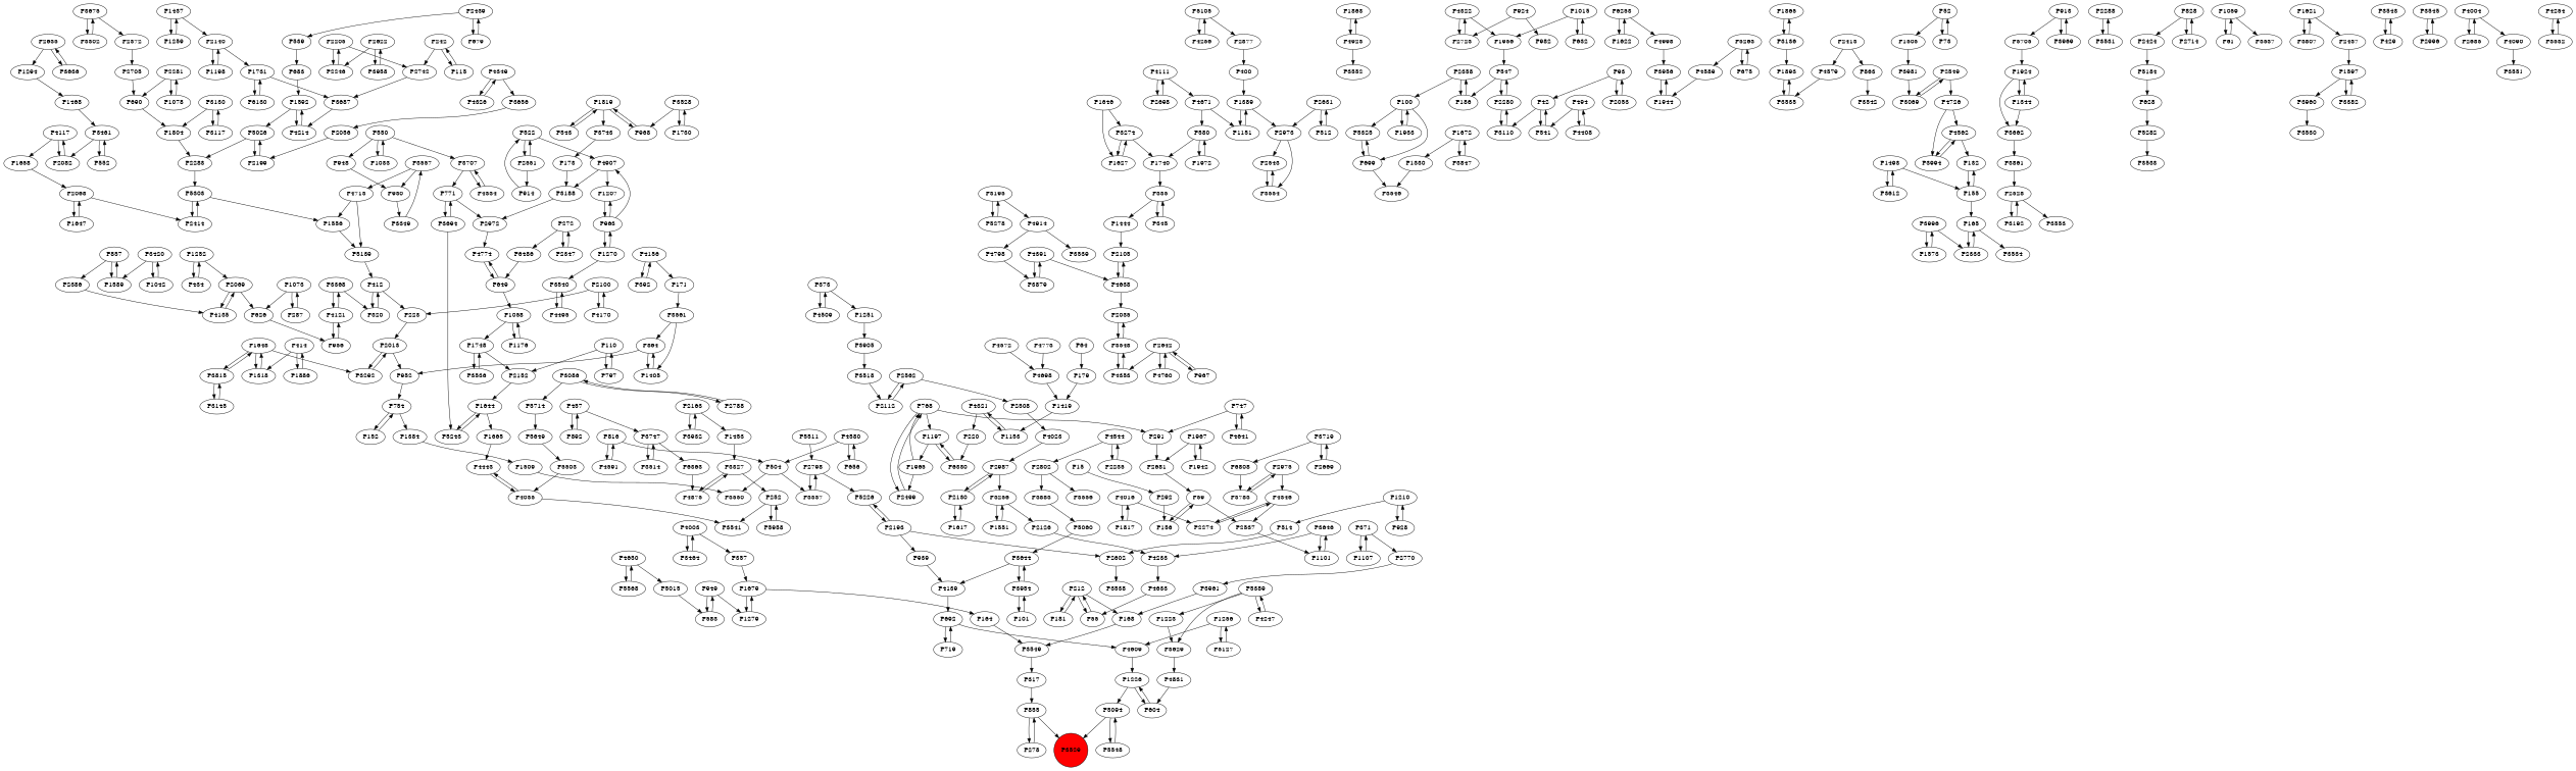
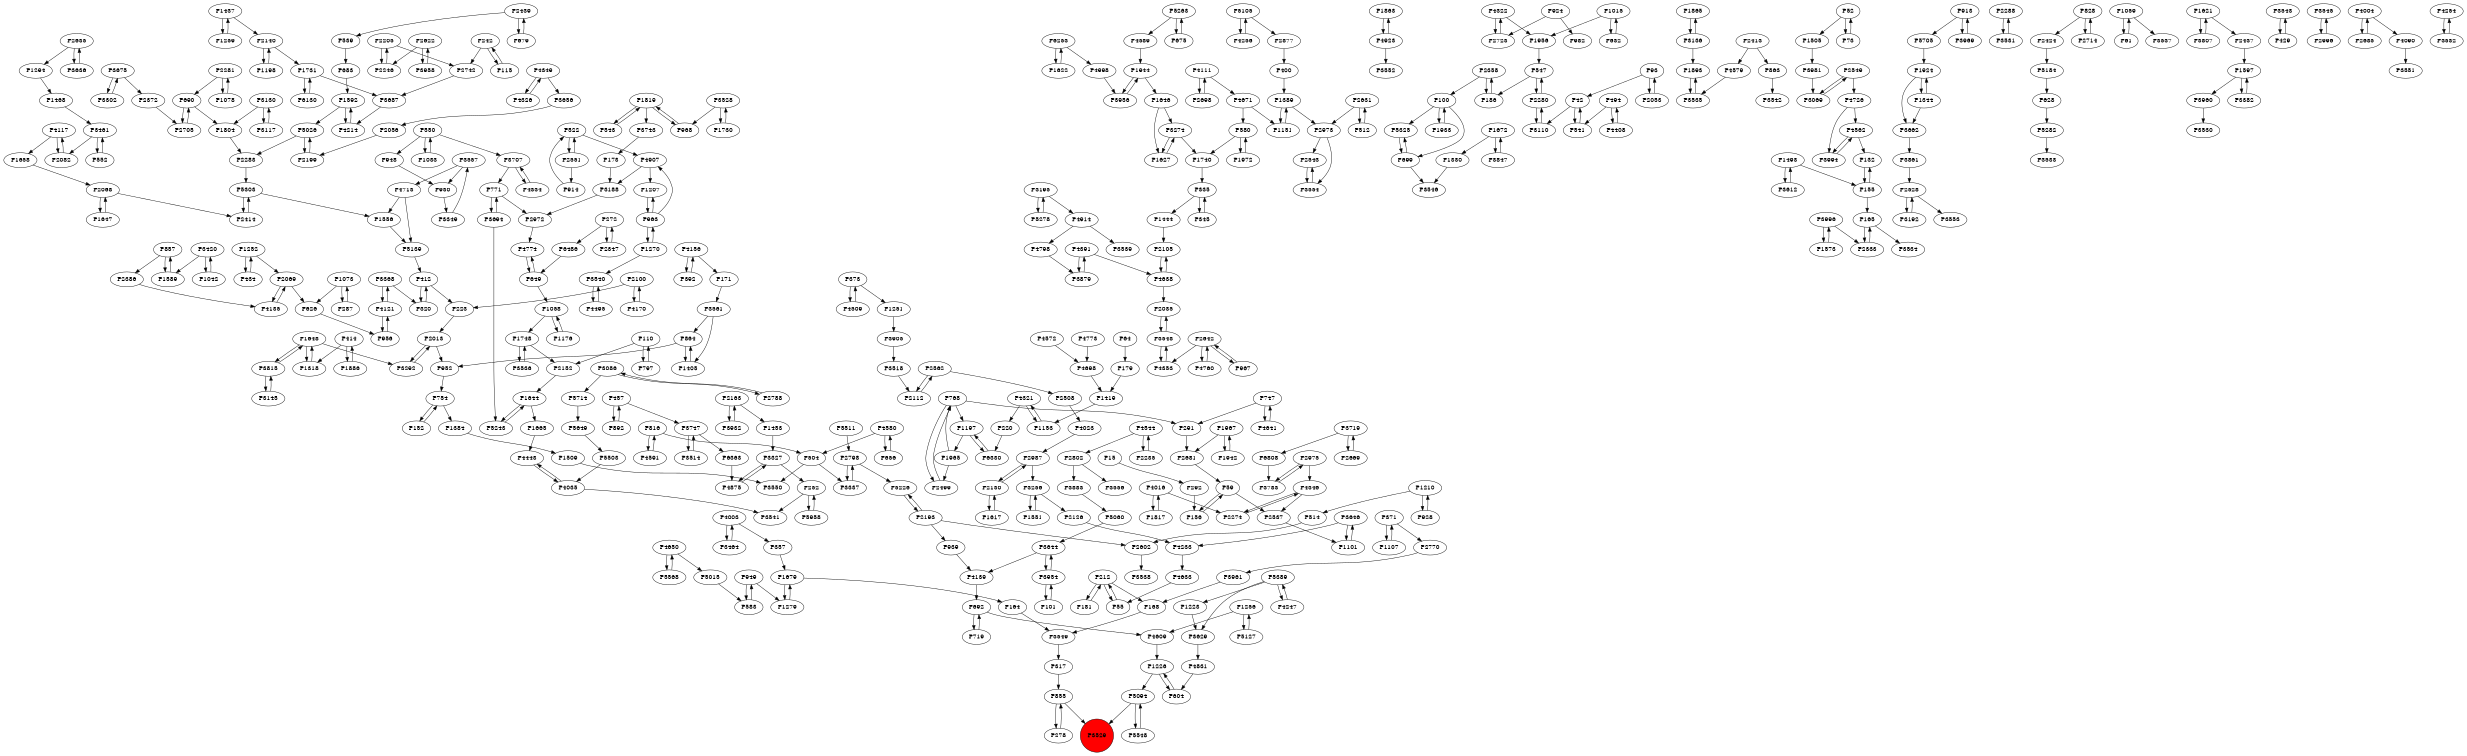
  digraph {
    P5511
    P2798
    P3337
    P5226
    P2193
    P4003
    P357
    P3464
    P1679
    P1279
    P164
    P168
    P3549
    P317
    P855
    P2973
    P2543
    P3554
    P3188
    P2972
    P4774
    P649
    P1863
    P4923
    P3552
    P3905
    P3518
    P2112
    P2562
    P5325
    P699
    P3546
    P2358
    P100
    P186
    P1933
    P816
    P4591
    P504
    P3550
    P5303
    P1556
    P2414
    P5139
    P412
    P2508
    P4023
    P2802
    P3883
    P3556
    P5060
    P3644
    P6253
    P1622
    P4998
    P3956
    P1865
    P3136
    P1893
    P3535
    P924
    P982
    P2723
    P4322
    P4726
    P4562
    P3994
    P132
    P155
    P1819
    P3743
    P968
    P543
    P173
    P3958
    P2622
    P2246
    P2205
    P5568
    P4650
    P5015
    P583
    P3195
    P5278
    P4914
    P4798
    P3539
    P580
    P1740
    P1972
    P335
    P1444
    P345
    P939
    P4139
    P2602
    P692
    P3538
    P3879
    P4408
    P494
    P541
    P42
    P1646
    P3274
    P1627
    P181
    P212
    P55
    P1453
    P3327
    P252
    P4875
    P3541
    P5958
    P5705
    P1924
    P3662
    P1344
    P3861
    P2288
    P3531
    P828
    P2424
    P2714
    P5184
    P628
    P1252
    P434
    P2069
    P4135
    P626
    P242
    P115
    P2742
    P3687
    P1256
    P5127
    P4609
    P1226
    P768
    P1197
    P2499
    P291
    P6330
    P1965
    P2681
    P3954
    P101
    P5548
    P5094
    P3529 [fillcolor=red shape=circle style=filled]
    P1804
    P2283
    P4773
    P4698
    P1419
    P1153
    P4391
    P4638
    P2035
    P2105
    P3548
    P4121
    P3368
    P956
    P320
    P2130
    P2987
    P1617
    P3256
    P1551
    P2126
    P3719
    P6808
    P2669
    P3783
    P2975
    P1059
    P61
    P3537
    P3302
    P3675
    P2372
    P2705
    P4353
    P2056
    P2199
    P5026
    P292
    P156
    P15
    P59
    P3461
    P552
    P2082
    P4117
    P2100
    P223
    P4170
    P2013
    P952
    P3292
    P2642
    P4760
    P967
    P3646
    P4233
    P1101
    P4633
    P4016
    P1817
    P2274
    P4346
    P754
    P1384
    P152
    P1509
    P1731
    P6130
    P4214
    P1505
    P3981
    P3069
    P2549
    P913
    P3969
    P1389
    P1151
    P2439
    P539
    P679
    P683
    P1592
    P690
    P3110
    P2280
    P4035
    P4443
    P1251
    P547
    P5282
    P3533
    P457
    P3747
    P892
    P6363
    P3514
    P2437
    P1597
    P3960
    P3382
    P3530
    P2537
    P1437
    P2140
    P1259
    P1198
    P1665
    P4713
    P414
    P1318
    P1886
    P1648
    P3815
    P4321
    P220
    P165
    P2333
    P3534
    P1493
    P3612
    P1658
    P2068
    P4349
    P4326
    P3656
    P3543
    P429
    P3192
    P2528
    P3553
    P3545
    P2996
    P4256
    P5105
    P2877
    P400
    P1647
    P5243
    P1644
    P914
    P522
    P2551
    P4907
    P1207
    P3130
    P3117
    P179
    P2631
    P512
    P604
    P949
    P52
    P73
    P864
    P1405
    P857
    P2386
    P1589
    P3557
    P930
    P3349
    P1956
    P1058
    P1748
    P1176
    P3536
    P2152
    P4641
    P747
    P272
    P6486
    P2347
    P4544
    P2235
    P4004
    P2685
    P4090
    P3551
    P3961
    P1468
    P550
    P3707
    P948
    P1033
    P771
    P4334
    P3694
    P1944
    P1223
    P3629
    P4831
    P1573
    P3996
    P4254
    P3532
    P3420
    P1042
    P3528
    P1730
    P371
    P2770
    P1107
    P3086
    P5714
    P2788
    P5649
    P5503
    P963
    P2413
    P4579
    P863
    P3542
    P1073
    P287
    P3807
    P1621
    P171
    P3561
    P1270
    P3540
    P797
    P110
    P1210
    P514
    P928
    P392
    P4156
    P4572
    P3847
    P1672
    P1330
    P4495
    P2635
    P1294
    P3636
    P278
    P93
    P2053
    P2281
    P1078
    P3145
    P4509
    P373
    P1015
    P632
    P5389
    P4247
    P4580
    P656
    P4589
    P4111
    P2698
    P4671
    P1942
    P1967
    P2163
    P3932
    P719
    P5263
    P675
    P64
    P5511 -> P2798
    P2798 -> P3337
    P2798 -> P5226
    P3337 -> P2798
    P5226 -> P2193
    P2193 -> P5226
    P2193 -> P939
    P2193 -> P2602
    P4003 -> P357
    P4003 -> P3464
    P357 -> P1679
    P3464 -> P4003
    P1679 -> P1279
    P1679 -> P164
    P1279 -> P1679
    P164 -> P3549
    P168 -> P3549
    P3549 -> P317
    P317 -> P855
    P855 -> P3529
    P855 -> P278
    P2973 -> P2543
    P2973 -> P3554
    P2543 -> P3554
    P3554 -> P2543
    P3188 -> P2972
    P2972 -> P4774
    P4774 -> P649
    P649 -> P4774
    P649 -> P1058
    P1863 -> P4923
    P4923 -> P1863
    P4923 -> P3552
    P3905 -> P3518
    P3518 -> P2112
    P2112 -> P2562
    P2562 -> P2112
    P2562 -> P2508
    P5325 -> P699
    P699 -> P5325
    P699 -> P3546
    P2358 -> P100
    P2358 -> P186
    P100 -> P5325
    P100 -> P699
    P100 -> P1933
    P186 -> P2358
    P1933 -> P100
    P816 -> P4591
    P816 -> P504
    P4591 -> P816
    P504 -> P3337
    P504 -> P3550
    P5303 -> P1556
    P5303 -> P2414
    P1556 -> P5139
    P2414 -> P5303
    P5139 -> P412
    P412 -> P320
    P412 -> P223
    P2508 -> P4023
    P4023 -> P2987
    P2802 -> P3883
    P2802 -> P3556
    P3883 -> P5060
    P5060 -> P3644
    P3644 -> P4139
    P3644 -> P3954
    P6253 -> P1622
    P6253 -> P4998
    P1622 -> P6253
    P4998 -> P3956
    P3956 -> P1944
    P1865 -> P3136
    P3136 -> P1865
    P3136 -> P1893
    P1893 -> P3535
    P3535 -> P1893
    P924 -> P982
    P924 -> P2723
    P2723 -> P4322
    P4322 -> P2723
    P4322 -> P1956
    P4726 -> P4562
    P4726 -> P3994
    P4562 -> P3994
    P4562 -> P132
    P3994 -> P4562
    P132 -> P155
    P155 -> P132
    P155 -> P165
    P1819 -> P3743
    P1819 -> P968
    P1819 -> P543
    P3743 -> P173
    P968 -> P1819
    P543 -> P1819
    P173 -> P3188
    P3958 -> P2622
    P2622 -> P3958
    P2622 -> P2246
    P2246 -> P2205
    P2205 -> P2246
    P2205 -> P2742
    P5568 -> P4650
    P4650 -> P5568
    P4650 -> P5015
    P5015 -> P583
    P583 -> P949
    P3195 -> P5278
    P3195 -> P4914
    P5278 -> P3195
    P4914 -> P4798
    P4914 -> P3539
    P4798 -> P3879
    P580 -> P1740
    P580 -> P1972
    P1740 -> P335
    P1972 -> P580
    P335 -> P1444
    P335 -> P345
    P1444 -> P2105
    P345 -> P335
    P939 -> P4139
    P4139 -> P692
    P2602 -> P3538
    P692 -> P4609
    P692 -> P719
    P3879 -> P4391
    P4408 -> P494
    P494 -> P4408
    P494 -> P541
    P541 -> P42
    P42 -> P541
    P42 -> P3110
    P1646 -> P3274
    P1646 -> P1627
    P3274 -> P1740
    P3274 -> P1627
    P1627 -> P3274
    P181 -> P212
    P212 -> P168
    P212 -> P181
    P212 -> P55
    P55 -> P212
    P1453 -> P3327
    P3327 -> P252
    P3327 -> P4875
    P252 -> P3541
    P252 -> P5958
    P4875 -> P3327
    P5958 -> P252
    P5705 -> P1924
    P1924 -> P3662
    P1924 -> P1344
    P3662 -> P3861
    P1344 -> P1924
    P1344 -> P3662
    P3861 -> P2528
    P2288 -> P3531
    P3531 -> P2288
    P828 -> P2424
    P828 -> P2714
    P2424 -> P5184
    P2714 -> P828
    P5184 -> P628
    P628 -> P5282
    P1252 -> P434
    P1252 -> P2069
    P434 -> P1252
    P2069 -> P4135
    P2069 -> P626
    P4135 -> P2069
    P626 -> P956
    P242 -> P115
    P242 -> P2742
    P115 -> P242
    P2742 -> P3687
    P3687 -> P4214
    P1256 -> P5127
    P1256 -> P4609
    P5127 -> P1256
    P4609 -> P1226
    P1226 -> P5094
    P1226 -> P604
    P768 -> P1197
    P768 -> P2499
    P768 -> P291
    P1197 -> P6330
    P1197 -> P1965
    P2499 -> P768
    P291 -> P2681
    P6330 -> P1197
    P1965 -> P768
    P1965 -> P2499
    P2681 -> P59
    P3954 -> P3644
    P3954 -> P101
    P101 -> P3954
    P5548 -> P5094
    P5094 -> P5548
    P5094 -> P3529
    P1804 -> P2283
    P2283 -> P5303
    P4773 -> P4698
    P4698 -> P1419
    P1419 -> P1153
    P1153 -> P4321
    P4391 -> P3879
    P4391 -> P4638
    P4638 -> P2035
    P4638 -> P2105
    P2035 -> P3548
    P2105 -> P4638
    P3548 -> P2035
    P3548 -> P4353
    P4121 -> P3368
    P4121 -> P956
    P3368 -> P4121
    P3368 -> P320
    P956 -> P4121
    P320 -> P412
    P2130 -> P2987
    P2130 -> P1617
    P2987 -> P2130
    P2987 -> P3256
    P1617 -> P2130
    P3256 -> P1551
    P3256 -> P2126
    P1551 -> P3256
    P2126 -> P4233
    P3719 -> P6808
    P3719 -> P2669
    P6808 -> P3783
    P2669 -> P3719
    P3783 -> P2975
    P2975 -> P3783
    P2975 -> P4346
    P1059 -> P61
    P1059 -> P3537
    P61 -> P1059
    P3302 -> P3675
    P3675 -> P3302
    P3675 -> P2372
    P2372 -> P2705
    P2705 -> P690
    P4353 -> P3548
    P2056 -> P2199
    P2199 -> P5026
    P5026 -> P2283
    P5026 -> P2199
    P292 -> P156
    P156 -> P59
    P15 -> P292
    P59 -> P156
    P59 -> P2537
    P3461 -> P552
    P3461 -> P2082
    P552 -> P3461
    P2082 -> P4117
    P4117 -> P2082
    P4117 -> P1658
    P2100 -> P223
    P2100 -> P4170
    P223 -> P2013
    P4170 -> P2100
    P2013 -> P952
    P2013 -> P3292
    P952 -> P754
    P3292 -> P2013
    P2642 -> P4353
    P2642 -> P4760
    P2642 -> P967
    P4760 -> P2642
    P967 -> P2642
    P3646 -> P4233
    P3646 -> P1101
    P4233 -> P4633
    P1101 -> P3646
    P4633 -> P55
    P4016 -> P1817
    P4016 -> P2274
    P1817 -> P4016
    P2274 -> P4346
    P4346 -> P2274
    P4346 -> P2537
    P754 -> P1384
    P754 -> P152
    P1384 -> P1509
    P152 -> P754
    P1509 -> P3550
    P1731 -> P3687
    P1731 -> P6130
    P6130 -> P1731
    P4214 -> P1592
    P1505 -> P3981
    P3981 -> P3069
    P3069 -> P2549
    P2549 -> P4726
    P2549 -> P3069
    P913 -> P5705
    P913 -> P3969
    P3969 -> P913
    P1389 -> P2973
    P1389 -> P1151
    P1151 -> P1389
    P2439 -> P539
    P2439 -> P679
    P539 -> P683
    P679 -> P2439
    P683 -> P1592
    P1592 -> P5026
    P1592 -> P4214
    P690 -> P1804
+   P690 -> P2705
    P3110 -> P2280
    P2280 -> P3110
    P2280 -> P547
    P4035 -> P3541
    P4035 -> P4443
    P4443 -> P4035
    P1251 -> P3905
    P547 -> P186
    P547 -> P2280
    P5282 -> P3533
    P457 -> P3747
    P457 -> P892
    P3747 -> P6363
    P3747 -> P3514
    P892 -> P457
    P6363 -> P4875
    P3514 -> P3747
    P2437 -> P1597
    P1597 -> P3960
    P1597 -> P3382
    P3960 -> P3530
    P3382 -> P1597
    P2537 -> P1101
    P1437 -> P2140
    P1437 -> P1259
    P2140 -> P1731
    P2140 -> P1198
    P1259 -> P1437
    P1198 -> P2140
    P1665 -> P4443
    P4713 -> P1556
    P4713 -> P5139
    P414 -> P1318
    P414 -> P1886
    P1318 -> P1648
    P1886 -> P414
    P1648 -> P3292
    P1648 -> P1318
    P1648 -> P3815
    P3815 -> P1648
    P3815 -> P3145
    P4321 -> P1153
    P4321 -> P220
    P220 -> P6330
    P165 -> P2333
    P165 -> P3534
    P2333 -> P165
    P1493 -> P155
    P1493 -> P3612
    P3612 -> P1493
    P1658 -> P2068
    P2068 -> P2414
    P2068 -> P1647
    P4349 -> P4326
    P4349 -> P3656
    P4326 -> P4349
    P3656 -> P2056
    P3543 -> P429
    P429 -> P3543
    P3192 -> P2528
    P2528 -> P3192
    P2528 -> P3553
    P3545 -> P2996
    P2996 -> P3545
    P4256 -> P5105
    P5105 -> P4256
    P5105 -> P2877
    P2877 -> P400
    P400 -> P1389
    P1647 -> P2068
    P5243 -> P1644
    P1644 -> P1665
    P1644 -> P5243
    P914 -> P522
    P522 -> P2551
    P522 -> P4907
    P2551 -> P914
    P2551 -> P522
    P4907 -> P3188
    P4907 -> P1207
    P1207 -> P963
    P3130 -> P1804
    P3130 -> P3117
    P3117 -> P3130
    P179 -> P1419
    P2631 -> P2973
    P2631 -> P512
    P512 -> P2631
    P604 -> P1226
    P949 -> P1279
    P949 -> P583
    P52 -> P1505
    P52 -> P73
    P73 -> P52
    P864 -> P952
    P864 -> P1405
    P1405 -> P864
    P857 -> P2386
    P857 -> P1589
    P2386 -> P4135
    P1589 -> P857
    P3557 -> P4713
    P3557 -> P930
    P930 -> P3349
    P3349 -> P3557
    P1956 -> P547
    P1058 -> P1748
    P1058 -> P1176
    P1748 -> P3536
    P1748 -> P2152
    P1176 -> P1058
    P3536 -> P1748
    P2152 -> P1644
    P4641 -> P747
    P747 -> P291
    P747 -> P4641
    P272 -> P6486
    P272 -> P2347
    P6486 -> P649
    P2347 -> P272
    P4544 -> P2802
    P4544 -> P2235
    P2235 -> P4544
    P4004 -> P2685
    P4004 -> P4090
    P2685 -> P4004
    P4090 -> P3551
    P3961 -> P168
    P1468 -> P3461
    P550 -> P3707
    P550 -> P948
    P550 -> P1033
    P3707 -> P771
    P3707 -> P4334
    P948 -> P930
    P1033 -> P550
    P771 -> P2972
    P771 -> P3694
    P4334 -> P3707
    P3694 -> P5243
    P3694 -> P771
    P1944 -> P3956
+   P1944 -> P1646
    P1223 -> P3629
    P3629 -> P4831
    P4831 -> P604
    P1573 -> P3996
    P3996 -> P2333
    P3996 -> P1573
    P4254 -> P3532
    P3532 -> P4254
    P3420 -> P1589
    P3420 -> P1042
    P1042 -> P3420
    P3528 -> P968
    P3528 -> P1730
    P1730 -> P3528
    P371 -> P2770
    P371 -> P1107
    P2770 -> P3961
    P1107 -> P371
    P3086 -> P5714
    P3086 -> P2788
    P5714 -> P5649
    P2788 -> P3086
    P5649 -> P5503
    P5503 -> P4035
    P963 -> P4907
    P963 -> P1207
    P963 -> P1270
    P2413 -> P4579
    P2413 -> P863
    P4579 -> P3535
    P863 -> P3542
    P1073 -> P626
    P1073 -> P287
    P287 -> P1073
    P3807 -> P1621
    P1621 -> P2437
    P1621 -> P3807
    P171 -> P3561
    P3561 -> P864
    P3561 -> P1405
    P1270 -> P963
    P1270 -> P3540
    P3540 -> P4495
    P797 -> P110
    P110 -> P2152
    P110 -> P797
    P1210 -> P514
    P1210 -> P928
    P514 -> P2602
    P928 -> P1210
    P392 -> P4156
    P4156 -> P171
    P4156 -> P392
    P4572 -> P4698
    P3847 -> P1672
    P1672 -> P3847
    P1672 -> P1330
    P1330 -> P3546
    P4495 -> P3540
    P2635 -> P1294
    P2635 -> P3636
    P1294 -> P1468
    P3636 -> P2635
    P278 -> P855
    P93 -> P42
    P93 -> P2053
    P2053 -> P93
    P2281 -> P690
    P2281 -> P1078
    P1078 -> P2281
    P3145 -> P3815
    P4509 -> P373
    P373 -> P1251
    P373 -> P4509
    P1015 -> P1956
    P1015 -> P632
    P632 -> P1015
    P5389 -> P1223
    P5389 -> P3629
    P5389 -> P4247
    P4247 -> P5389
    P4580 -> P504
    P4580 -> P656
    P656 -> P4580
    P4589 -> P1944
    P4111 -> P2698
    P4111 -> P4671
    P2698 -> P4111
    P4671 -> P580
    P4671 -> P1151
    P1942 -> P1967
    P1967 -> P2681
    P1967 -> P1942
    P2163 -> P1453
    P2163 -> P3932
    P3932 -> P2163
    P719 -> P692
    P5263 -> P4589
    P5263 -> P675
    P675 -> P5263
    P64 -> P179
  }
